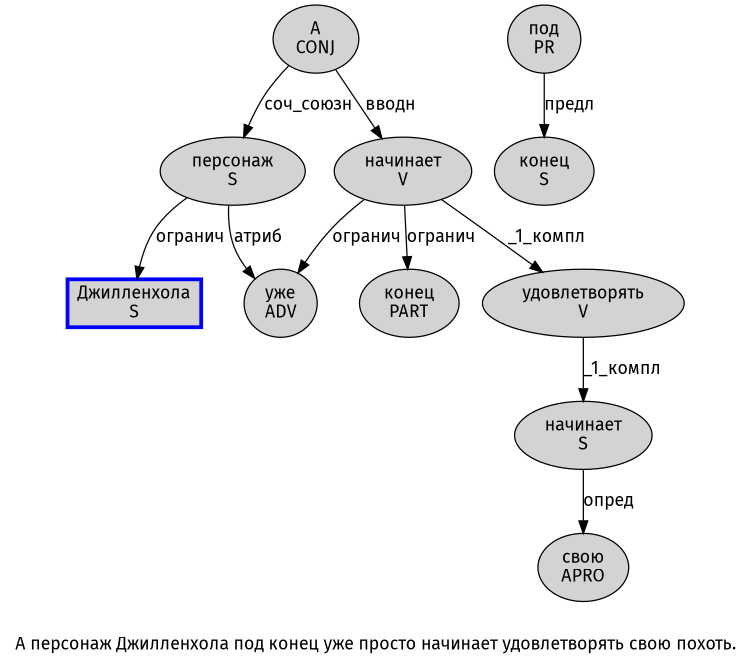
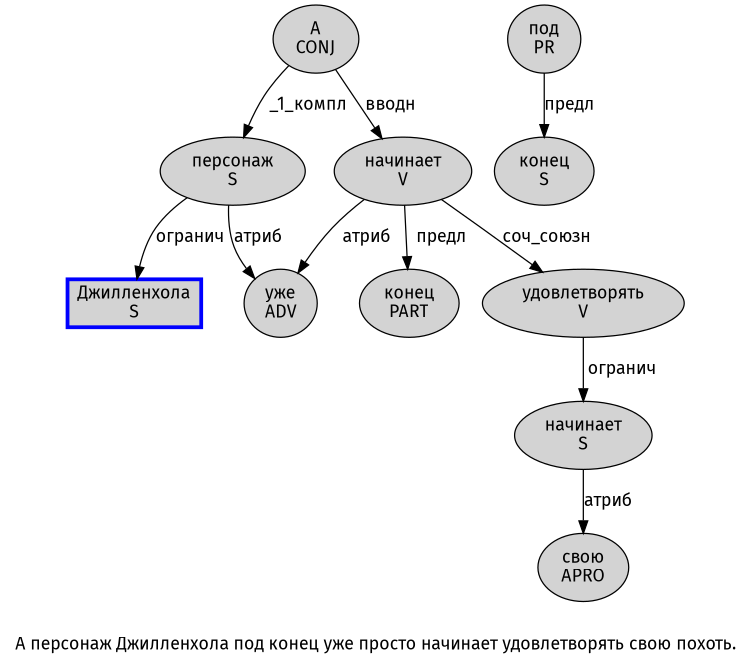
  digraph {
    fontname="Fira Sans"
    label="А персонаж Джилленхола под конец уже просто начинает удовлетворять свою похоть."
    node [fillcolor=lightgray fontname="Fira Sans" penwidth=1 shape=ellipse style=filled]
    edge [fontname="Fira Sans"]
    n1 [label="А\nCONJ"]
    n2 [label="персонаж\nS"]
    n3 [label="начинает\nV"]
    n4 [color=blue label="Джилленхола\nS" penwidth=3 shape=box]
    n5 [label="уже\nADV"]
    n6 [label="конец\nPART"]
    n7 [label="удовлетворять\nV"]
    n8 [label="под\nPR"]
    n9 [label="конец\nS"]
    n10 [label="начинает\nS"]
    n11 [label="свою\nAPRO"]
-   n1 -> n2 [label="соч_союзн"]
+   n1 -> n2 [label="_1_компл"]
    n1 -> n3 [label="вводн"]
    n2 -> n4 [label="огранич"]
    n2 -> n5 [label="атриб"]
-   n3 -> n5 [label="огранич"]
-   n3 -> n6 [label="огранич"]
-   n3 -> n7 [label="_1_компл"]
-   n7 -> n10 [label="_1_компл"]
+   n3 -> n5 [label="атриб"]
+   n3 -> n6 [label="предл"]
+   n3 -> n7 [label="соч_союзн"]
+   n7 -> n10 [label="огранич"]
    n8 -> n9 [label="предл"]
-   n10 -> n11 [label="опред"]
+   n10 -> n11 [label="атриб"]
  }
